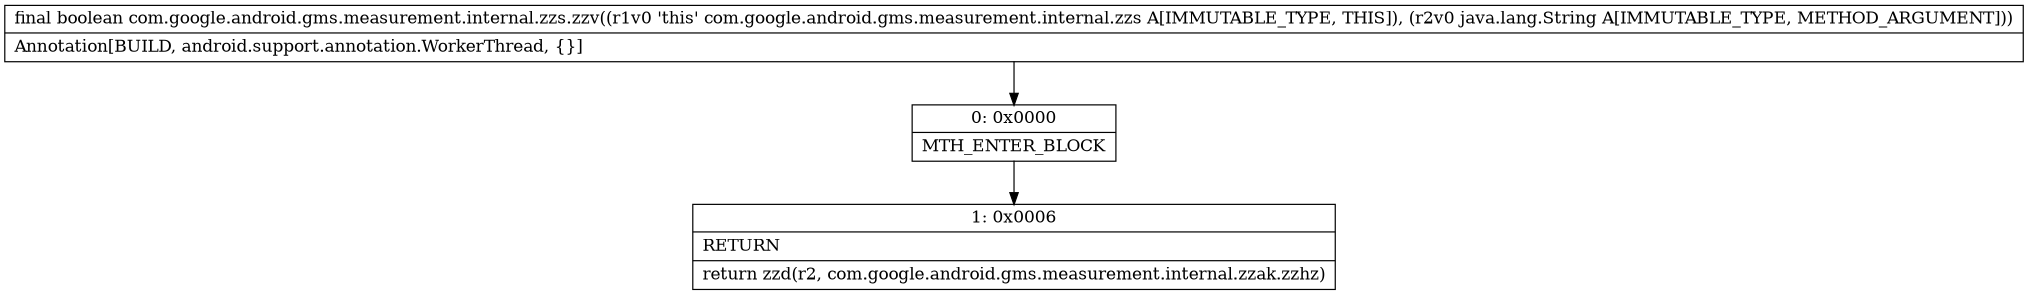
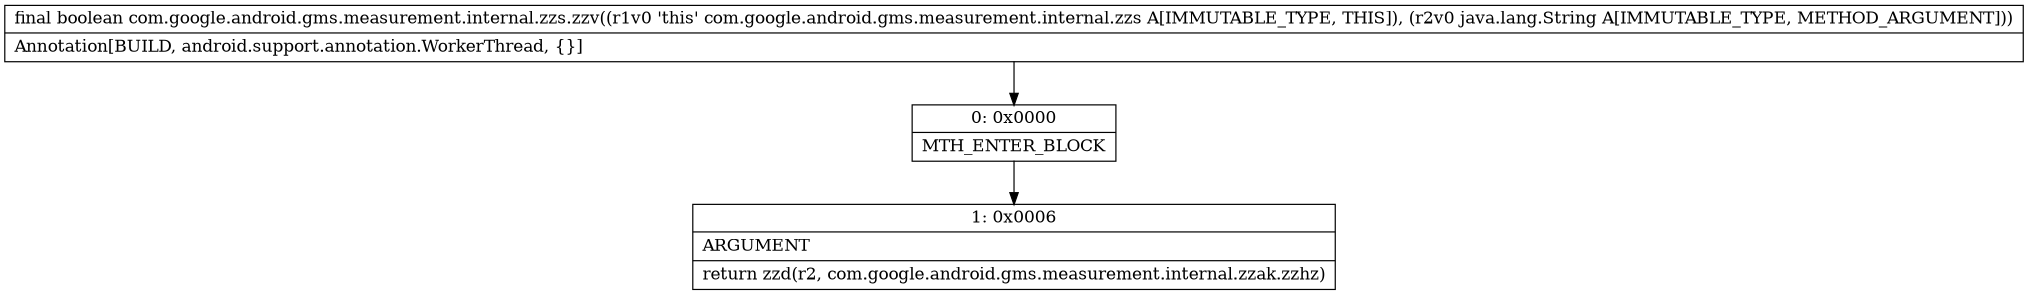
  digraph {
    node [shape=record]
    n1 [label="{0\:\ 0x0000|MTH_ENTER_BLOCK\l}"]
-   n2 [label="{1\:\ 0x0006|RETURN\l|return zzd(r2, com.google.android.gms.measurement.internal.zzak.zzhz)\l}"]
+   n2 [label="{1\:\ 0x0006|ARGUMENT\l|return zzd(r2, com.google.android.gms.measurement.internal.zzak.zzhz)\l}"]
    n3 [label="{final boolean com.google.android.gms.measurement.internal.zzs.zzv((r1v0 'this' com.google.android.gms.measurement.internal.zzs A[IMMUTABLE_TYPE, THIS]), (r2v0 java.lang.String A[IMMUTABLE_TYPE, METHOD_ARGUMENT]))  | Annotation[BUILD, android.support.annotation.WorkerThread, \{\}]\l}"]
    n1 -> n2
    n3 -> n1
  }
